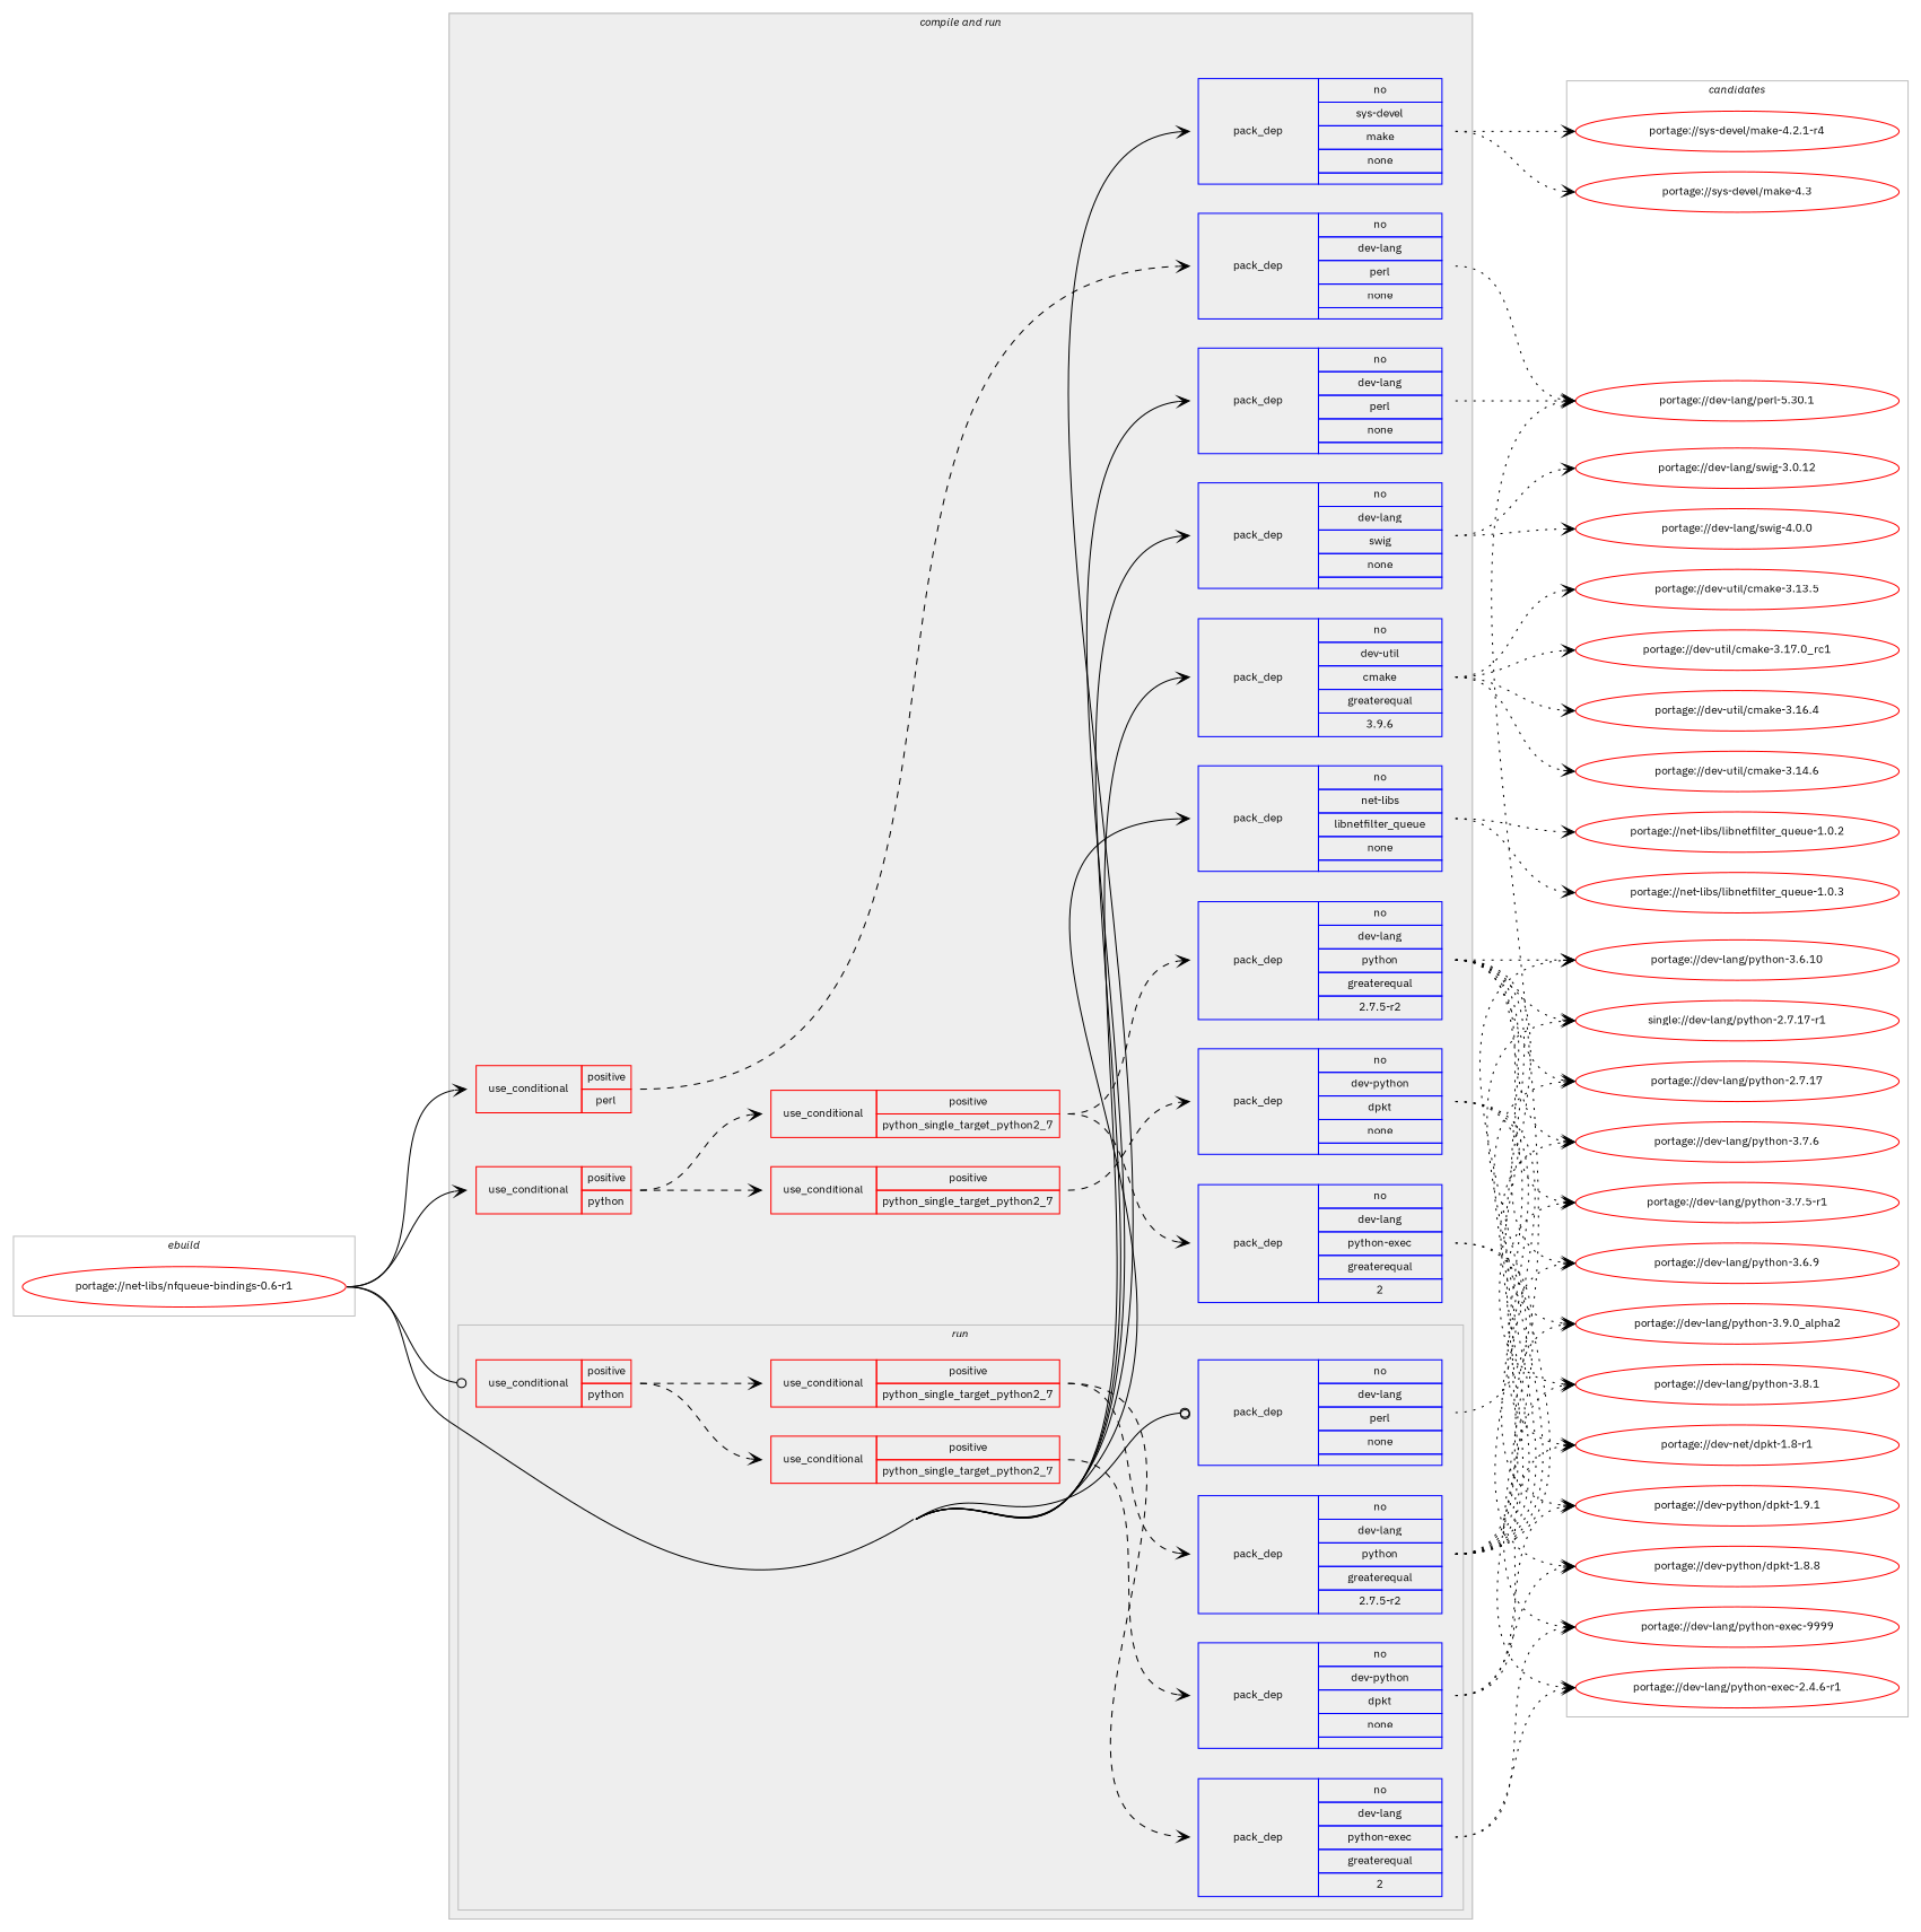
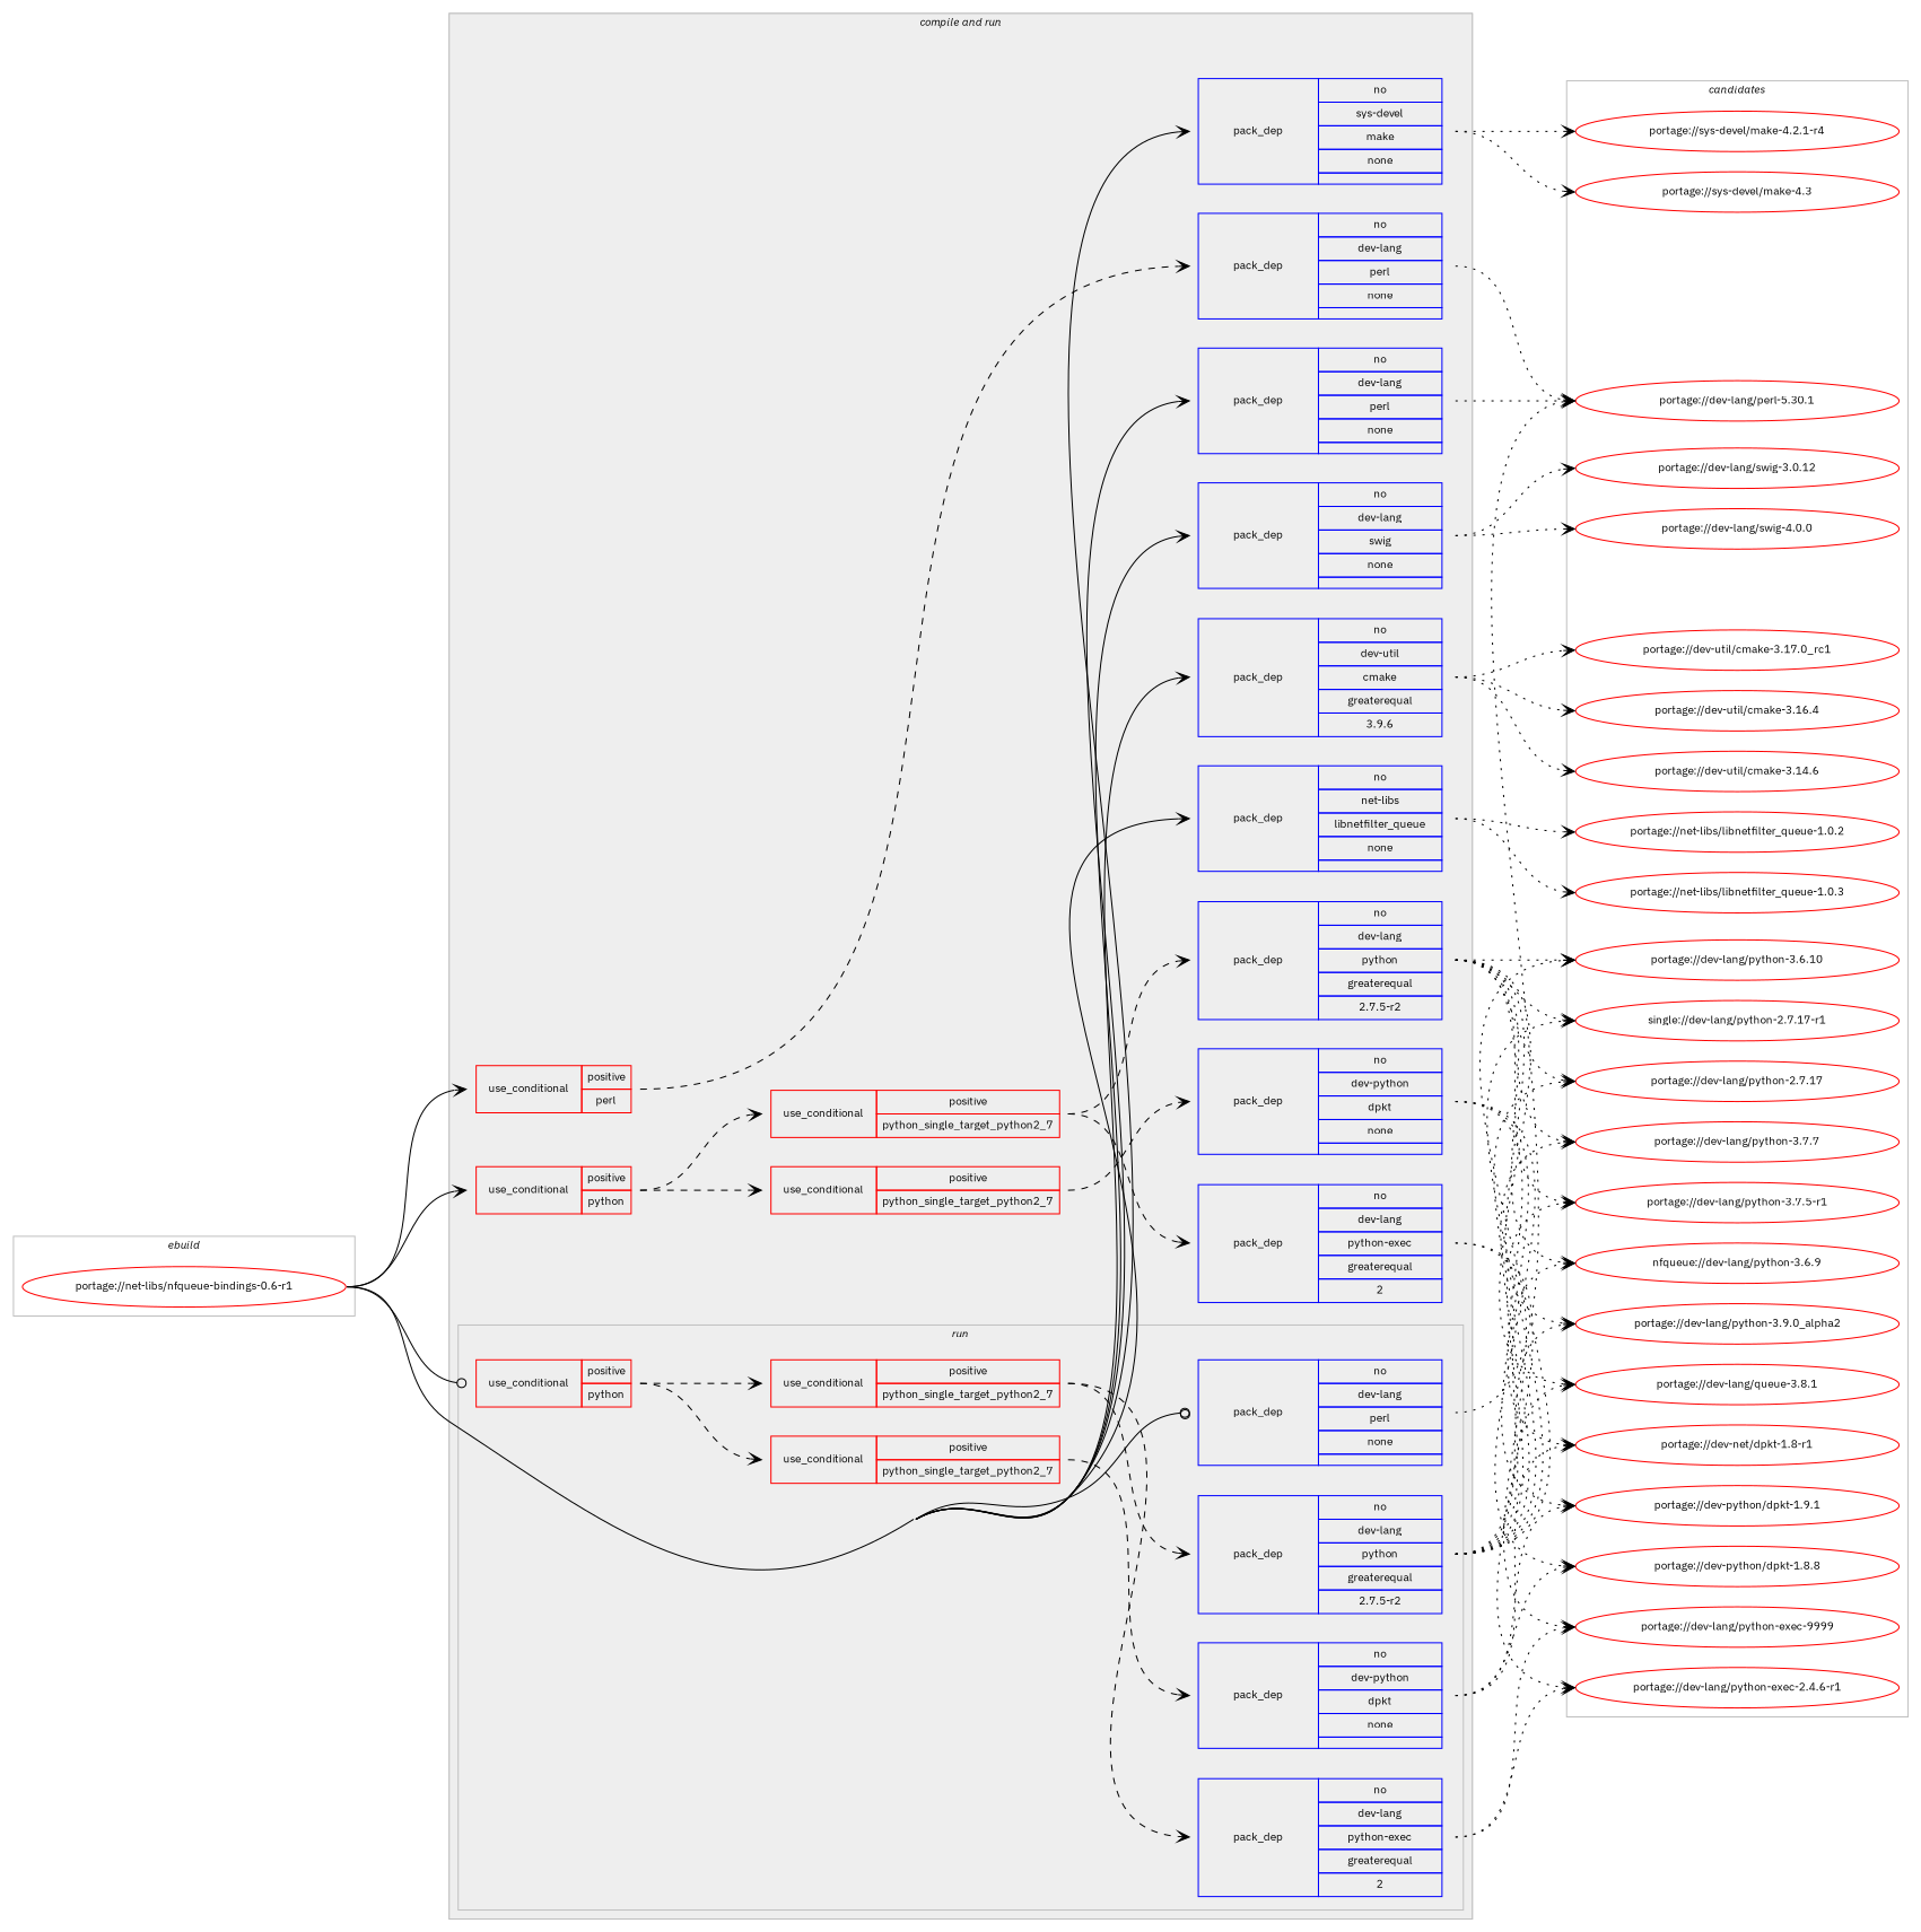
  digraph {
    compound=true
    concentrate=true
    fontname="IBM Plex Sans"
    fontsize=10
    newrank=true
    rankdir=LR
    ranksep=1.5
    node [color=red fontname="IBM Plex Sans" fontsize=10]
    edge [arrowhead=vee fontname="IBM Plex Sans" headport=w style=dotted tailport=e weight=100]
    n1 [label="portage://net-libs/nfqueue-bindings-0.6-r1" width=4]
    n2 [color=blue label=<<TABLE BORDER="0" CELLBORDER="1" CELLSPACING="0" CELLPADDING="4" WIDTH="220"><TR><TD ROWSPAN="6" CELLPADDING="30">pack_dep</TD></TR><TR><TD WIDTH="110">no</TD></TR><TR><TD>dev-lang</TD></TR><TR><TD>perl</TD></TR><TR><TD>none</TD></TR><TR><TD></TD></TR></TABLE>> shape=none]
    n3 [label=<<TABLE BORDER="0" CELLBORDER="1" CELLSPACING="0" CELLPADDING="4"><TR><TD ROWSPAN="3" CELLPADDING="10">use_conditional</TD></TR><TR><TD>positive</TD></TR><TR><TD>perl</TD></TR></TABLE>> shape=none]
    n4 [color=blue label=<<TABLE BORDER="0" CELLBORDER="1" CELLSPACING="0" CELLPADDING="4" WIDTH="220"><TR><TD ROWSPAN="6" CELLPADDING="30">pack_dep</TD></TR><TR><TD WIDTH="110">no</TD></TR><TR><TD>dev-python</TD></TR><TR><TD>dpkt</TD></TR><TR><TD>none</TD></TR><TR><TD></TD></TR></TABLE>> shape=none]
    n5 [label=<<TABLE BORDER="0" CELLBORDER="1" CELLSPACING="0" CELLPADDING="4"><TR><TD ROWSPAN="3" CELLPADDING="10">use_conditional</TD></TR><TR><TD>positive</TD></TR><TR><TD>python_single_target_python2_7</TD></TR></TABLE>> shape=none]
    n6 [color=blue label=<<TABLE BORDER="0" CELLBORDER="1" CELLSPACING="0" CELLPADDING="4" WIDTH="220"><TR><TD ROWSPAN="6" CELLPADDING="30">pack_dep</TD></TR><TR><TD WIDTH="110">no</TD></TR><TR><TD>dev-lang</TD></TR><TR><TD>python</TD></TR><TR><TD>greaterequal</TD></TR><TR><TD>2.7.5-r2</TD></TR></TABLE>> shape=none]
    n7 [color=blue label=<<TABLE BORDER="0" CELLBORDER="1" CELLSPACING="0" CELLPADDING="4" WIDTH="220"><TR><TD ROWSPAN="6" CELLPADDING="30">pack_dep</TD></TR><TR><TD WIDTH="110">no</TD></TR><TR><TD>dev-lang</TD></TR><TR><TD>python-exec</TD></TR><TR><TD>greaterequal</TD></TR><TR><TD>2</TD></TR></TABLE>> shape=none]
    n8 [label=<<TABLE BORDER="0" CELLBORDER="1" CELLSPACING="0" CELLPADDING="4"><TR><TD ROWSPAN="3" CELLPADDING="10">use_conditional</TD></TR><TR><TD>positive</TD></TR><TR><TD>python_single_target_python2_7</TD></TR></TABLE>> shape=none]
    n9 [label=<<TABLE BORDER="0" CELLBORDER="1" CELLSPACING="0" CELLPADDING="4"><TR><TD ROWSPAN="3" CELLPADDING="10">use_conditional</TD></TR><TR><TD>positive</TD></TR><TR><TD>python</TD></TR></TABLE>> shape=none]
    n10 [color=blue label=<<TABLE BORDER="0" CELLBORDER="1" CELLSPACING="0" CELLPADDING="4" WIDTH="220"><TR><TD ROWSPAN="6" CELLPADDING="30">pack_dep</TD></TR><TR><TD WIDTH="110">no</TD></TR><TR><TD>dev-lang</TD></TR><TR><TD>perl</TD></TR><TR><TD>none</TD></TR><TR><TD></TD></TR></TABLE>> shape=none]
    n11 [color=blue label=<<TABLE BORDER="0" CELLBORDER="1" CELLSPACING="0" CELLPADDING="4" WIDTH="220"><TR><TD ROWSPAN="6" CELLPADDING="30">pack_dep</TD></TR><TR><TD WIDTH="110">no</TD></TR><TR><TD>dev-lang</TD></TR><TR><TD>swig</TD></TR><TR><TD>none</TD></TR><TR><TD></TD></TR></TABLE>> shape=none]
    n12 [color=blue label=<<TABLE BORDER="0" CELLBORDER="1" CELLSPACING="0" CELLPADDING="4" WIDTH="220"><TR><TD ROWSPAN="6" CELLPADDING="30">pack_dep</TD></TR><TR><TD WIDTH="110">no</TD></TR><TR><TD>dev-util</TD></TR><TR><TD>cmake</TD></TR><TR><TD>greaterequal</TD></TR><TR><TD>3.9.6</TD></TR></TABLE>> shape=none]
    n13 [color=blue label=<<TABLE BORDER="0" CELLBORDER="1" CELLSPACING="0" CELLPADDING="4" WIDTH="220"><TR><TD ROWSPAN="6" CELLPADDING="30">pack_dep</TD></TR><TR><TD WIDTH="110">no</TD></TR><TR><TD>net-libs</TD></TR><TR><TD>libnetfilter_queue</TD></TR><TR><TD>none</TD></TR><TR><TD></TD></TR></TABLE>> shape=none]
    n14 [color=blue label=<<TABLE BORDER="0" CELLBORDER="1" CELLSPACING="0" CELLPADDING="4" WIDTH="220"><TR><TD ROWSPAN="6" CELLPADDING="30">pack_dep</TD></TR><TR><TD WIDTH="110">no</TD></TR><TR><TD>sys-devel</TD></TR><TR><TD>make</TD></TR><TR><TD>none</TD></TR><TR><TD></TD></TR></TABLE>> shape=none]
    n15 [color=blue label=<<TABLE BORDER="0" CELLBORDER="1" CELLSPACING="0" CELLPADDING="4" WIDTH="220"><TR><TD ROWSPAN="6" CELLPADDING="30">pack_dep</TD></TR><TR><TD WIDTH="110">no</TD></TR><TR><TD>dev-python</TD></TR><TR><TD>dpkt</TD></TR><TR><TD>none</TD></TR><TR><TD></TD></TR></TABLE>> shape=none]
    n16 [label=<<TABLE BORDER="0" CELLBORDER="1" CELLSPACING="0" CELLPADDING="4"><TR><TD ROWSPAN="3" CELLPADDING="10">use_conditional</TD></TR><TR><TD>positive</TD></TR><TR><TD>python_single_target_python2_7</TD></TR></TABLE>> shape=none]
    n17 [color=blue label=<<TABLE BORDER="0" CELLBORDER="1" CELLSPACING="0" CELLPADDING="4" WIDTH="220"><TR><TD ROWSPAN="6" CELLPADDING="30">pack_dep</TD></TR><TR><TD WIDTH="110">no</TD></TR><TR><TD>dev-lang</TD></TR><TR><TD>python</TD></TR><TR><TD>greaterequal</TD></TR><TR><TD>2.7.5-r2</TD></TR></TABLE>> shape=none]
    n18 [color=blue label=<<TABLE BORDER="0" CELLBORDER="1" CELLSPACING="0" CELLPADDING="4" WIDTH="220"><TR><TD ROWSPAN="6" CELLPADDING="30">pack_dep</TD></TR><TR><TD WIDTH="110">no</TD></TR><TR><TD>dev-lang</TD></TR><TR><TD>python-exec</TD></TR><TR><TD>greaterequal</TD></TR><TR><TD>2</TD></TR></TABLE>> shape=none]
    n19 [label=<<TABLE BORDER="0" CELLBORDER="1" CELLSPACING="0" CELLPADDING="4"><TR><TD ROWSPAN="3" CELLPADDING="10">use_conditional</TD></TR><TR><TD>positive</TD></TR><TR><TD>python_single_target_python2_7</TD></TR></TABLE>> shape=none]
    n20 [label=<<TABLE BORDER="0" CELLBORDER="1" CELLSPACING="0" CELLPADDING="4"><TR><TD ROWSPAN="3" CELLPADDING="10">use_conditional</TD></TR><TR><TD>positive</TD></TR><TR><TD>python</TD></TR></TABLE>> shape=none]
    n21 [color=blue label=<<TABLE BORDER="0" CELLBORDER="1" CELLSPACING="0" CELLPADDING="4" WIDTH="220"><TR><TD ROWSPAN="6" CELLPADDING="30">pack_dep</TD></TR><TR><TD WIDTH="110">no</TD></TR><TR><TD>dev-lang</TD></TR><TR><TD>perl</TD></TR><TR><TD>none</TD></TR><TR><TD></TD></TR></TABLE>> shape=none]
    n22 [label="portage://dev-python/dpkt-1.9.1" width=4]
    n23 [label="portage://dev-python/dpkt-1.8.8" width=4]
    n24 [label="portage://dev-net/dpkt-1.8-r1" width=4]
    n25 [label="portage://dev-lang/perl-5.30.1" width=4]
    n26 [label="portage://dev-lang/python-3.9.0_alpha2" width=4]
-   n27 [label="portage://dev-lang/python-3.8.1" width=4]
-   n28 [label="portage://dev-lang/python-3.7.6" width=4]
+   n27 [label="portage://dev-lang/queue-3.8.1" width=4]
+   n28 [label="portage://dev-lang/python-3.7.7" width=4]
    n29 [label="portage://dev-lang/python-3.7.5-r1" width=4]
-   n30 [label="portage://dev-lang/python-3.6.9" width=4]
+   n30 [label="nfqueue://dev-lang/python-3.6.9" width=4]
    n31 [label="portage://dev-lang/python-3.6.10" width=4]
    n32 [label="single://dev-lang/python-2.7.17-r1" width=4]
    n33 [label="portage://dev-lang/python-2.7.17" width=4]
    n34 [label="portage://dev-lang/python-exec-9999" width=4]
    n35 [label="portage://dev-lang/python-exec-2.4.6-r1" width=4]
    n36 [label="portage://dev-lang/swig-4.0.0" width=4]
    n37 [label="portage://dev-lang/swig-3.0.12" width=4]
    n38 [label="portage://dev-util/cmake-3.17.0_rc1" width=4]
    n39 [label="portage://dev-util/cmake-3.16.4" width=4]
    n40 [label="portage://dev-util/cmake-3.14.6" width=4]
-   n41 [label="portage://dev-util/cmake-3.13.5" width=4]
    n42 [label="portage://net-libs/libnetfilter_queue-1.0.3" width=4]
    n43 [label="portage://net-libs/libnetfilter_queue-1.0.2" width=4]
    n44 [label="portage://sys-devel/make-4.3" width=4]
    n45 [label="portage://sys-devel/make-4.2.1-r4" width=4]
    subgraph cluster_1 {
      color=gray
      label=<<i>ebuild</i>>
      rank=same
      n1
    }
    subgraph cluster_2 {
      color=gray
      label=<<i>dependencies</i>>
      subgraph cluster_3 {
        color=gray
        fillcolor="#eeeeee"
        label=<<i>compile</i>>
        style=filled
        subgraph sub_4 {
          color=gray
          fillcolor="#eeeeee"
          label=<<i>compile</i>>
          style=filled
          n3
          subgraph sub_5 {
            color=gray
            fillcolor="#eeeeee"
            label=<<i>compile</i>>
            style=filled
            n2
          }
        }
        subgraph sub_6 {
          color=gray
          fillcolor="#eeeeee"
          label=<<i>compile</i>>
          style=filled
          n9
          subgraph sub_7 {
            color=gray
            fillcolor="#eeeeee"
            label=<<i>compile</i>>
            style=filled
            n5
            subgraph sub_8 {
              color=gray
              fillcolor="#eeeeee"
              label=<<i>compile</i>>
              style=filled
              n4
            }
          }
          subgraph sub_9 {
            color=gray
            fillcolor="#eeeeee"
            label=<<i>compile</i>>
            style=filled
            n8
            subgraph sub_10 {
              color=gray
              fillcolor="#eeeeee"
              label=<<i>compile</i>>
              style=filled
              n6
            }
            subgraph sub_11 {
              color=gray
              fillcolor="#eeeeee"
              label=<<i>compile</i>>
              style=filled
              n7
            }
          }
        }
        subgraph sub_12 {
          color=gray
          fillcolor="#eeeeee"
          label=<<i>compile</i>>
          style=filled
          n10
        }
        subgraph sub_13 {
          color=gray
          fillcolor="#eeeeee"
          label=<<i>compile</i>>
          style=filled
          n11
        }
        subgraph sub_14 {
          color=gray
          fillcolor="#eeeeee"
          label=<<i>compile</i>>
          style=filled
          n12
        }
        subgraph sub_15 {
          color=gray
          fillcolor="#eeeeee"
          label=<<i>compile</i>>
          style=filled
          n13
        }
        subgraph sub_16 {
          color=gray
          fillcolor="#eeeeee"
          label=<<i>compile</i>>
          style=filled
          n14
        }
      }
      subgraph cluster_17 {
        color=gray
        fillcolor="#eeeeee"
        label=<<i>compile and run</i>>
        style=filled
      }
      subgraph cluster_18 {
        color=gray
        fillcolor="#eeeeee"
        label=<<i>run</i>>
        style=filled
        subgraph sub_19 {
          color=gray
          fillcolor="#eeeeee"
          label=<<i>run</i>>
          style=filled
          n20
          subgraph sub_20 {
            color=gray
            fillcolor="#eeeeee"
            label=<<i>run</i>>
            style=filled
            n16
            subgraph sub_21 {
              color=gray
              fillcolor="#eeeeee"
              label=<<i>run</i>>
              style=filled
              n15
            }
          }
          subgraph sub_22 {
            color=gray
            fillcolor="#eeeeee"
            label=<<i>run</i>>
            style=filled
            n19
            subgraph sub_23 {
              color=gray
              fillcolor="#eeeeee"
              label=<<i>run</i>>
              style=filled
              n17
            }
            subgraph sub_24 {
              color=gray
              fillcolor="#eeeeee"
              label=<<i>run</i>>
              style=filled
              n18
            }
          }
        }
        subgraph sub_25 {
          color=gray
          fillcolor="#eeeeee"
          label=<<i>run</i>>
          style=filled
          n21
        }
      }
    }
    subgraph cluster_26 {
      color=gray
      label=<<i>candidates</i>>
      rank=same
      subgraph sub_27 {
        color=black
        label=<<i>candidates</i>>
        nodesep=1
        rank=same
        n22
        n23
        n24
      }
      subgraph sub_28 {
        color=black
        label=<<i>candidates</i>>
        nodesep=1
        rank=same
        n25
      }
      subgraph sub_29 {
        color=black
        label=<<i>candidates</i>>
        nodesep=1
        rank=same
        n26
        n27
        n28
        n29
        n30
        n31
        n32
        n33
      }
      subgraph sub_30 {
        color=black
        label=<<i>candidates</i>>
        nodesep=1
        rank=same
        n34
        n35
      }
      subgraph sub_31 {
        color=black
        label=<<i>candidates</i>>
        nodesep=1
        rank=same
        n25
      }
      subgraph sub_32 {
        color=black
        label=<<i>candidates</i>>
        nodesep=1
        rank=same
        n36
        n37
      }
      subgraph sub_33 {
        color=black
        label=<<i>candidates</i>>
        nodesep=1
        rank=same
        n38
        n39
        n40
-       n41
      }
      subgraph sub_34 {
        color=black
        label=<<i>candidates</i>>
        nodesep=1
        rank=same
        n42
        n43
      }
      subgraph sub_35 {
        color=black
        label=<<i>candidates</i>>
        nodesep=1
        rank=same
        n44
        n45
      }
      subgraph sub_36 {
        color=black
        label=<<i>candidates</i>>
        nodesep=1
        rank=same
        n22
        n23
        n24
      }
      subgraph sub_37 {
        color=black
        label=<<i>candidates</i>>
        nodesep=1
        rank=same
        n26
        n27
        n28
        n29
        n30
        n31
        n32
        n33
      }
      subgraph sub_38 {
        color=black
        label=<<i>candidates</i>>
        nodesep=1
        rank=same
        n34
        n35
      }
      subgraph sub_39 {
        color=black
        label=<<i>candidates</i>>
        nodesep=1
        rank=same
        n25
      }
    }
    n1 -> n3 [style=solid weight=20]
    n1 -> n9 [style=solid weight=20]
    n1 -> n10 [style=solid weight=20]
    n1 -> n11 [style=solid weight=20]
    n1 -> n12 [style=solid weight=20]
    n1 -> n13 [style=solid weight=20]
    n1 -> n14 [style=solid weight=20]
    n1 -> n20 [arrowhead=odot style=solid weight=20]
    n1 -> n21 [arrowhead=odot style=solid weight=20]
    n2 -> n25
    n3 -> n2 [style=dashed weight=20]
    n4 -> n22
    n4 -> n23
    n4 -> n24
    n5 -> n4 [style=dashed weight=20]
    n6 -> n26
    n6 -> n27
    n6 -> n28
    n6 -> n29
    n6 -> n30
    n6 -> n31
    n6 -> n32
    n6 -> n33
    n7 -> n34
    n7 -> n35
    n8 -> n6 [style=dashed weight=20]
    n8 -> n7 [style=dashed weight=20]
    n9 -> n5 [style=dashed weight=20]
    n9 -> n8 [style=dashed weight=20]
    n10 -> n25
    n11 -> n36
    n11 -> n37
    n12 -> n38
    n12 -> n39
    n12 -> n40
-   n12 -> n41
    n13 -> n42
    n13 -> n43
    n14 -> n44
    n14 -> n45
    n15 -> n22
    n15 -> n23
    n15 -> n24
    n16 -> n15 [style=dashed weight=20]
    n17 -> n26
    n17 -> n27
    n17 -> n28
    n17 -> n29
    n17 -> n30
    n17 -> n31
    n17 -> n32
    n17 -> n33
    n18 -> n34
    n18 -> n35
    n19 -> n17 [style=dashed weight=20]
    n19 -> n18 [style=dashed weight=20]
    n20 -> n16 [style=dashed weight=20]
    n20 -> n19 [style=dashed weight=20]
    n21 -> n25
  }
